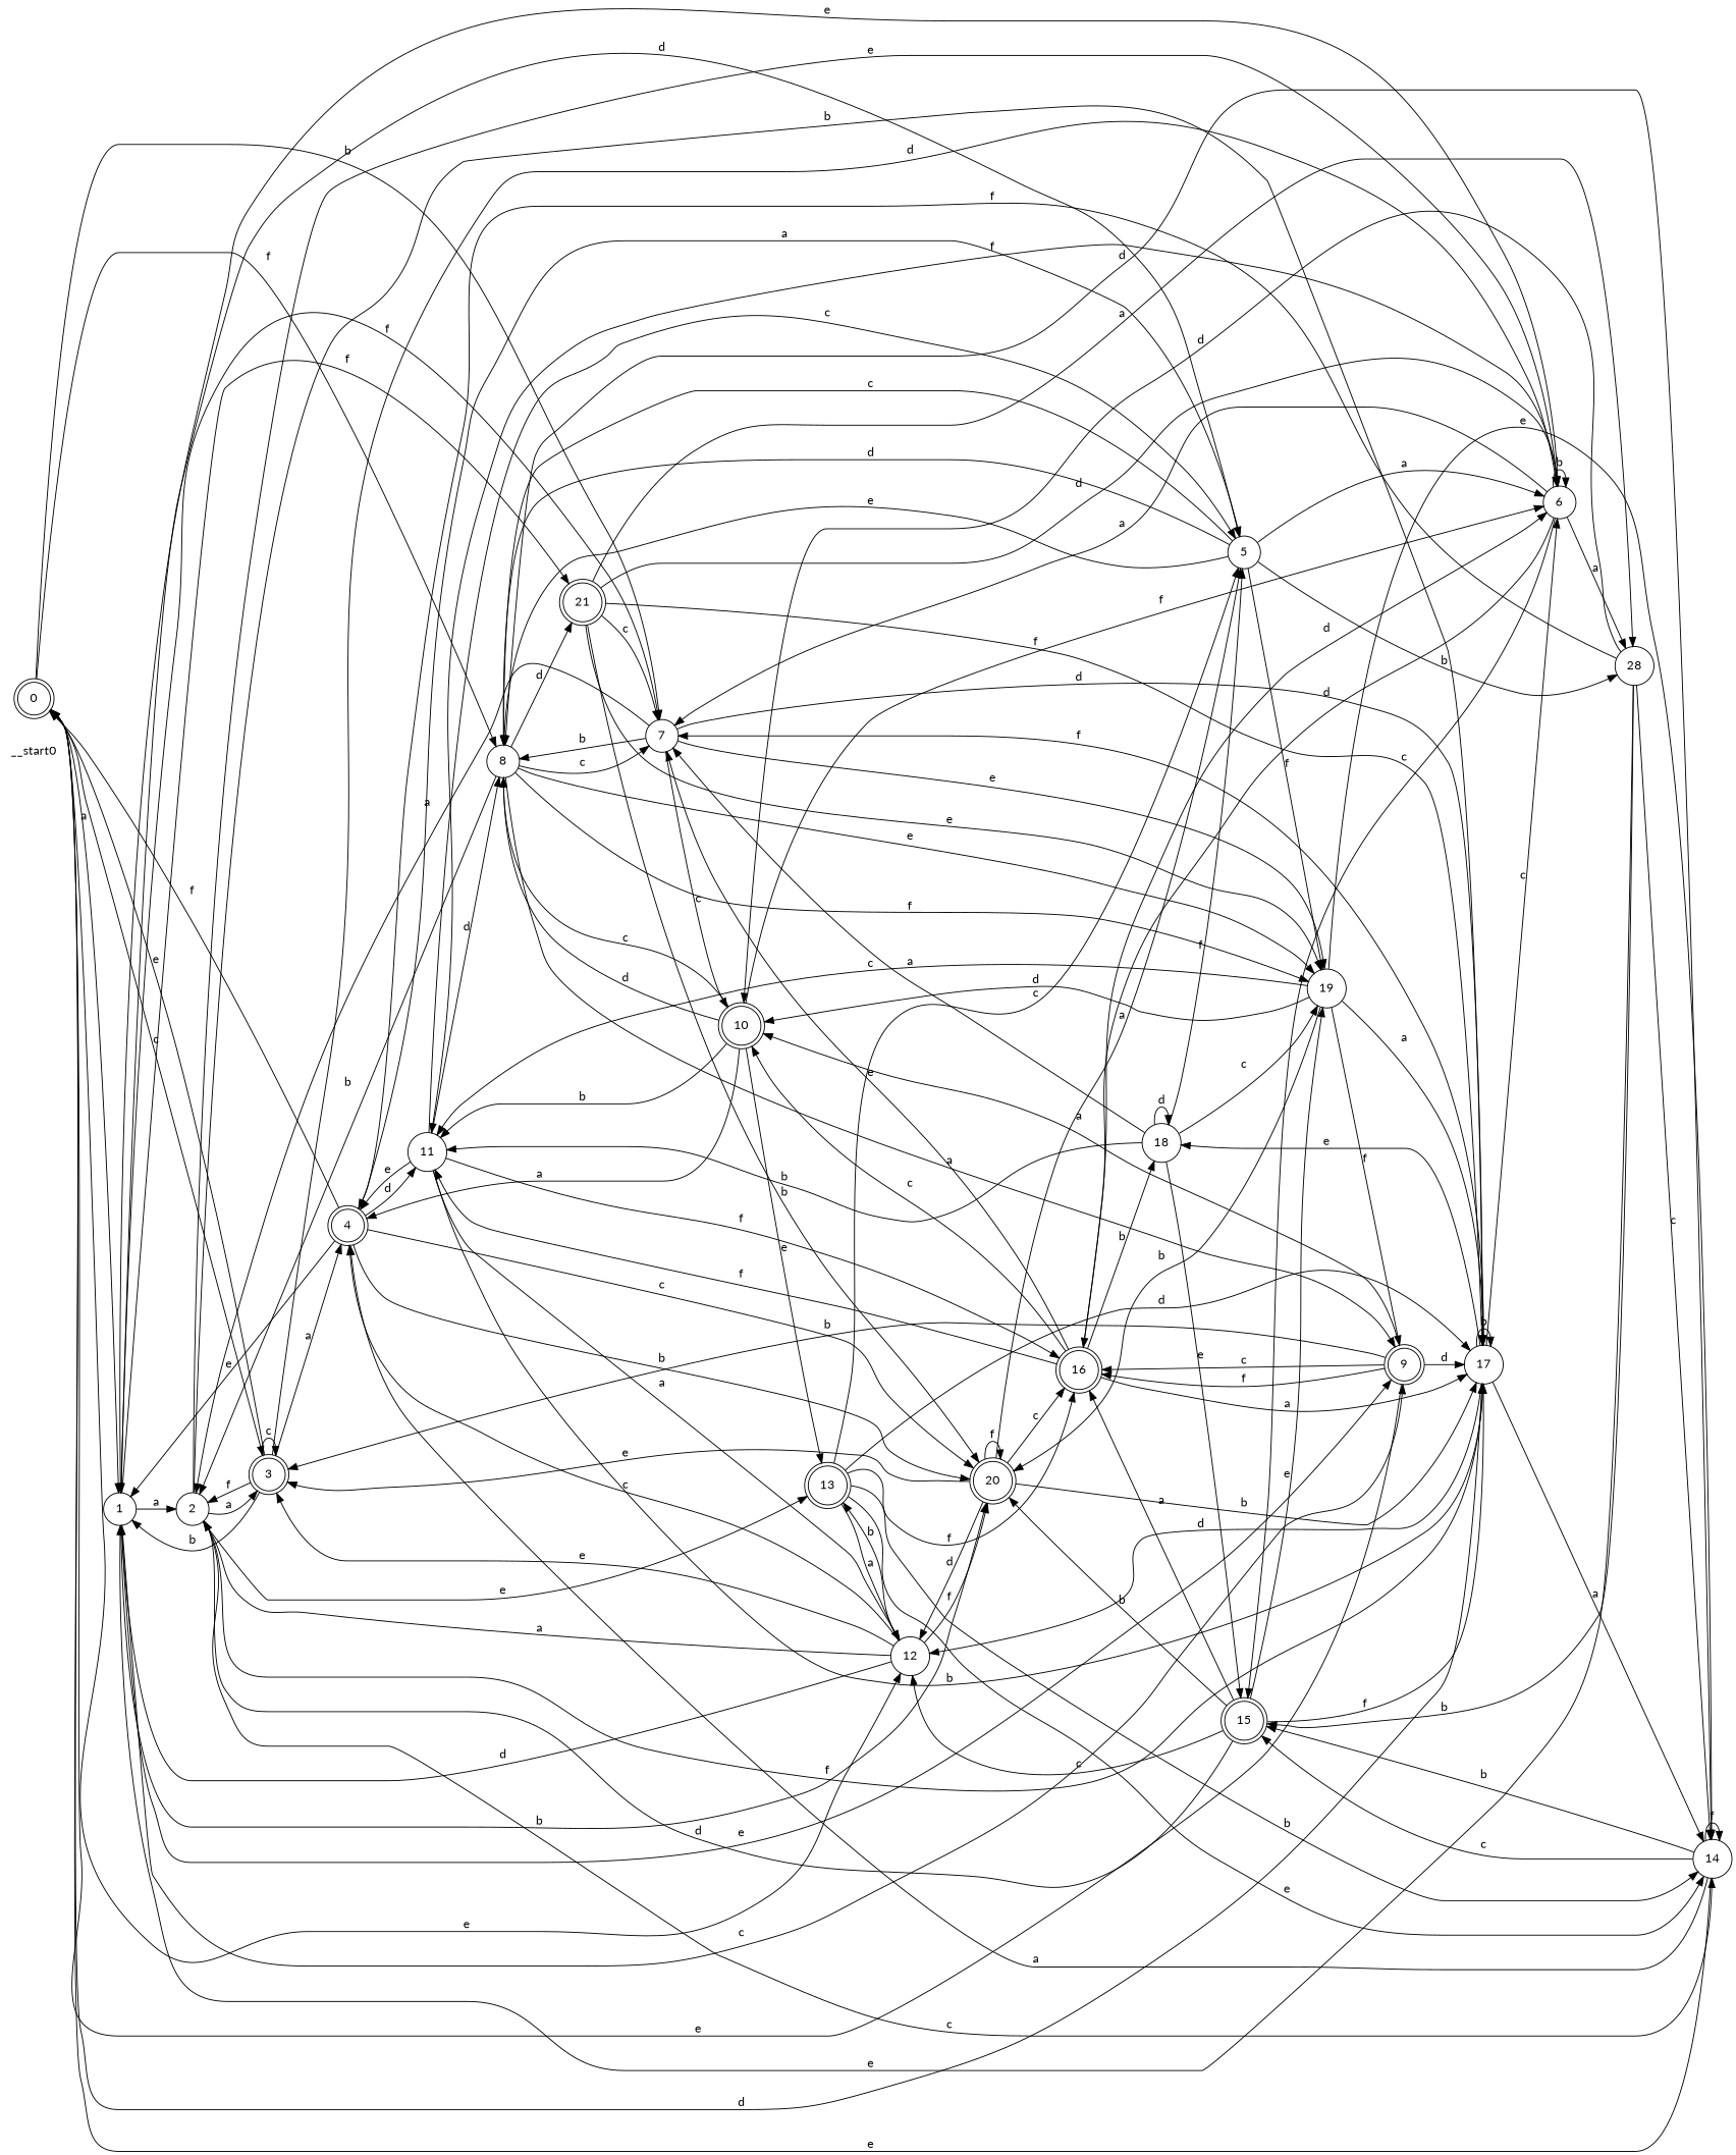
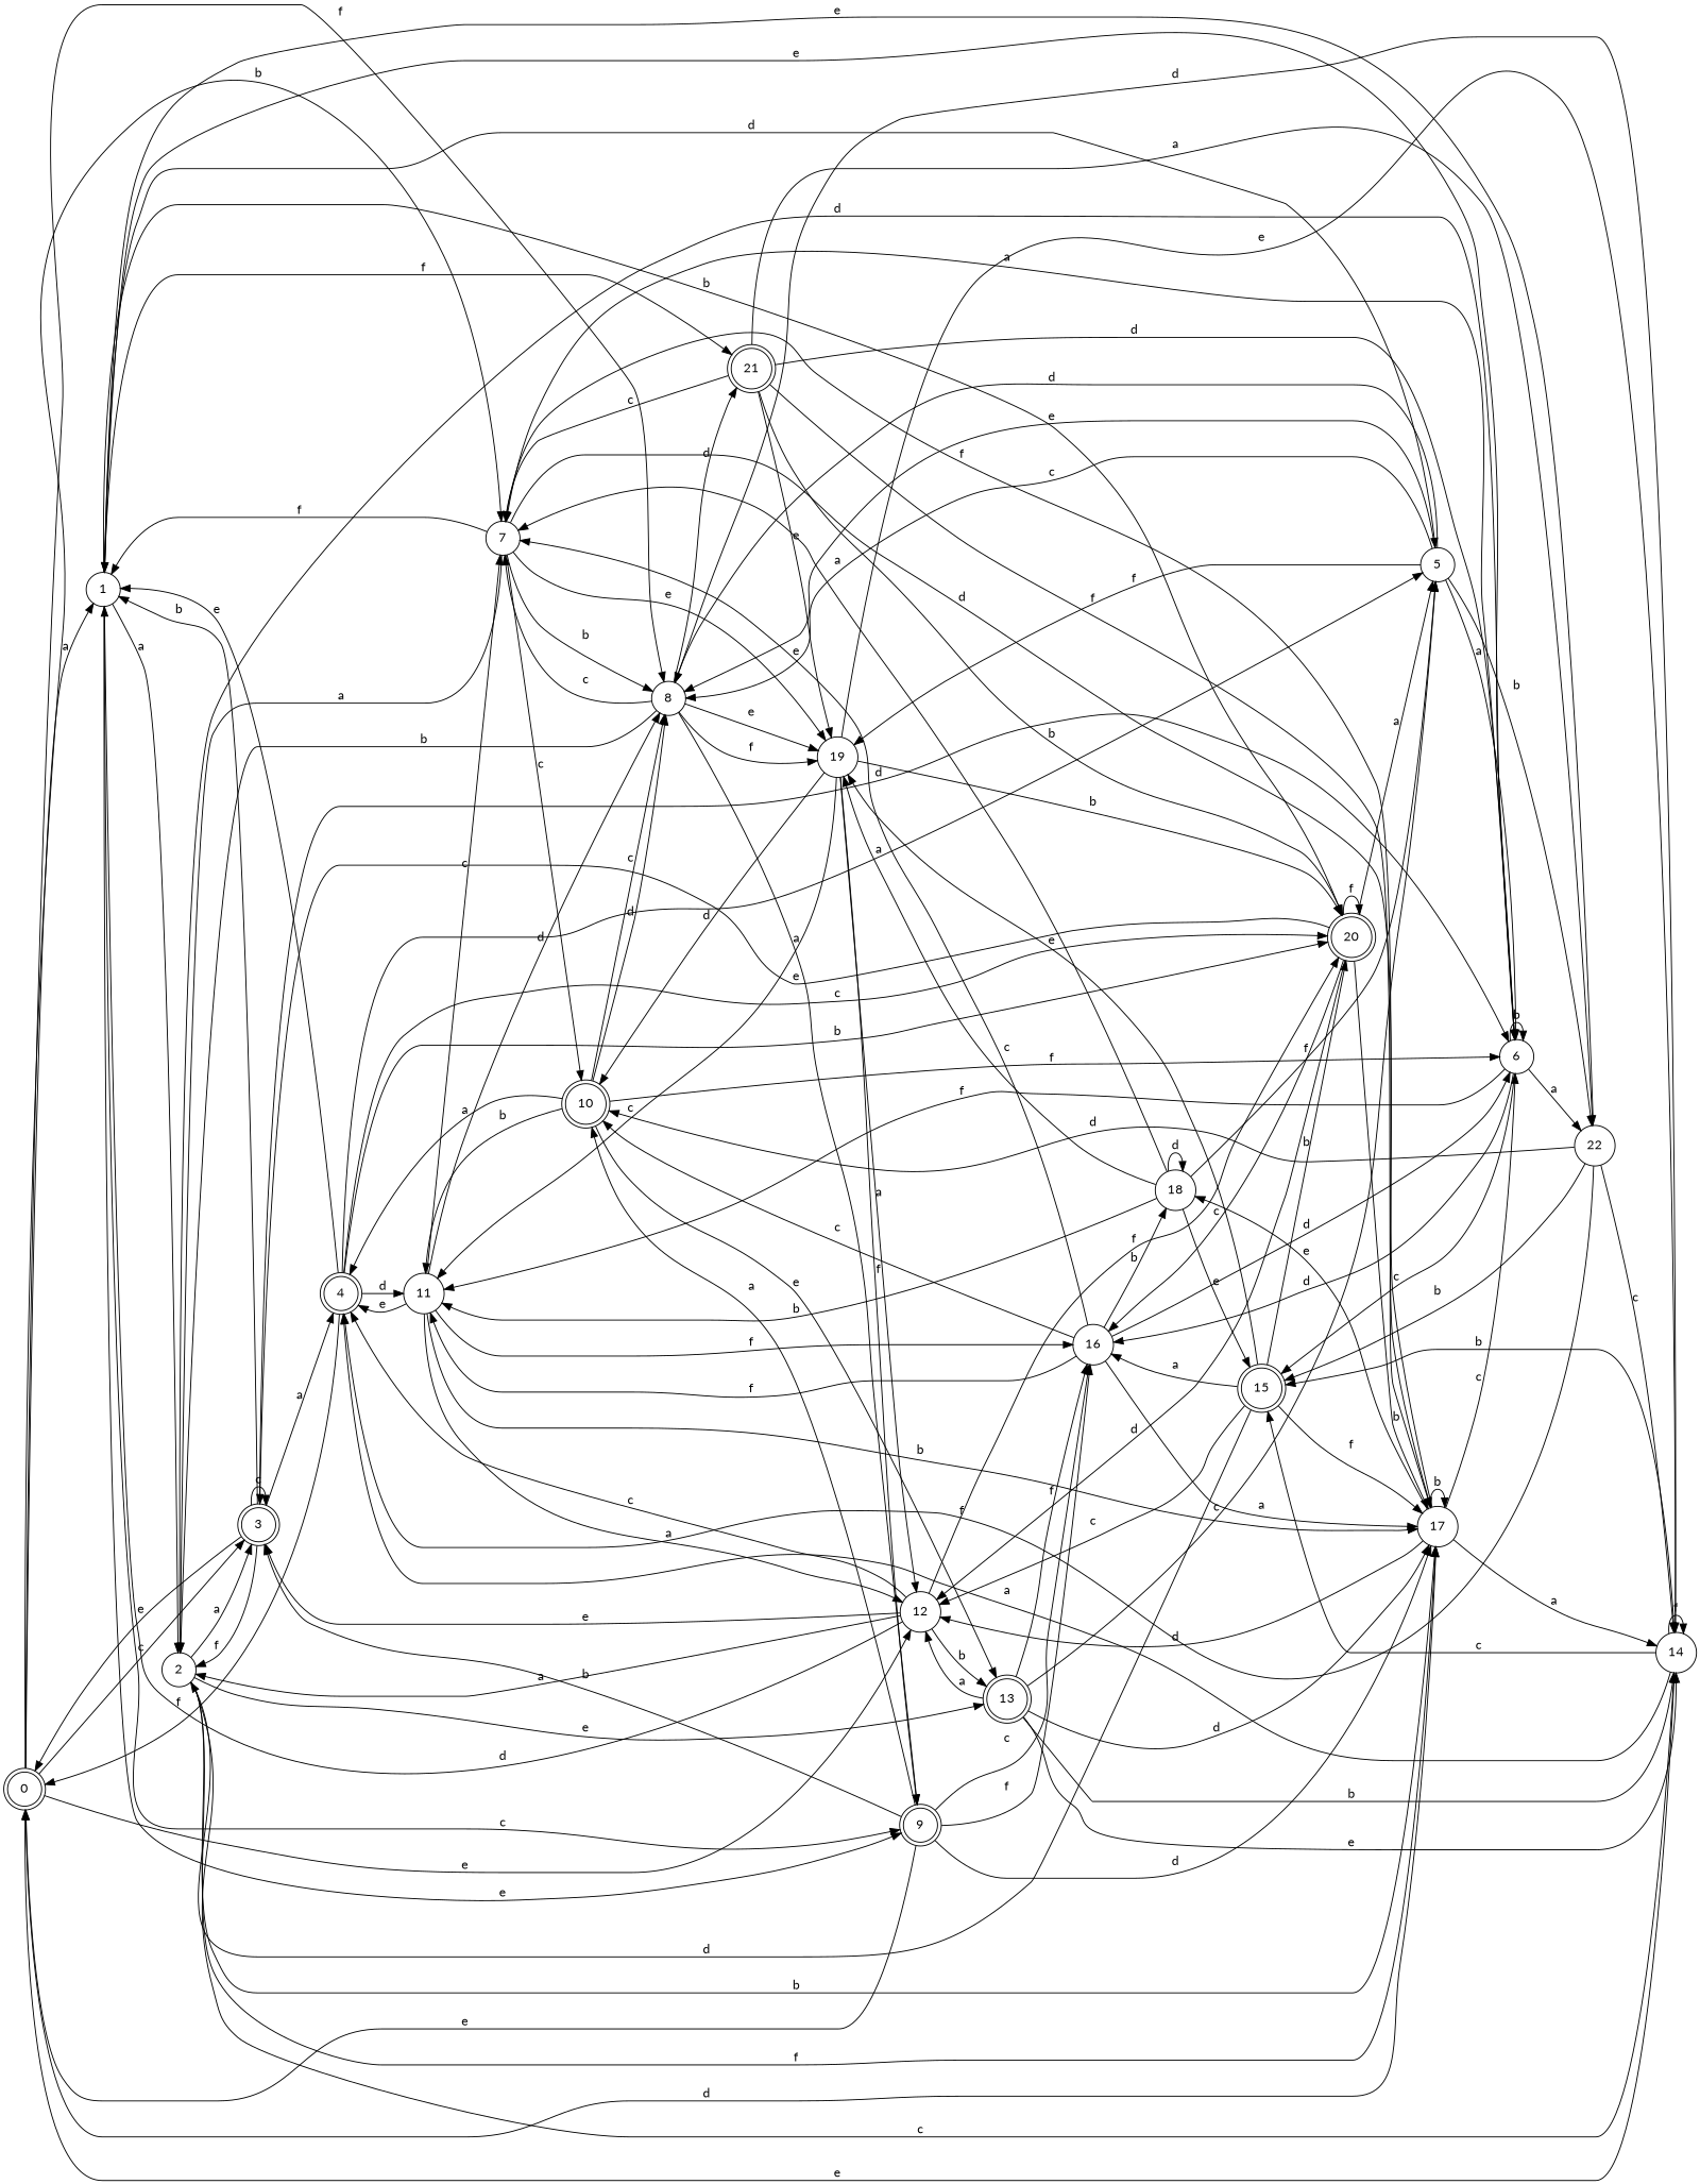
  digraph {
    fontname=Lato
    rankdir=LR
    node [fontname=Lato shape=circle color=black fillcolor=white style=filled]
    edge [fontname=Lato]
-   __start0 [shape=none color="" fillcolor="" style=""]
    n2 [label=0 shape=doublecircle style="rounded,filled"]
    n3 [label=1]
    n4 [label=3 shape=doublecircle style="rounded,filled"]
    n5 [label=7]
    n6 [label=8]
    n7 [label=12]
    n8 [label=17]
    n9 [label=2]
    n10 [label=5]
    n11 [label=9 shape=doublecircle style="rounded,filled"]
    n12 [label=20 shape=doublecircle style="rounded,filled"]
    n13 [label=21 shape=doublecircle style="rounded,filled"]
    n14 [label=6]
    n15 [label=4 shape=doublecircle style="rounded,filled"]
    n16 [label=19]
    n17 [label=10 shape=doublecircle style="rounded,filled"]
    n18 [label=13 shape=doublecircle style="rounded,filled"]
    n19 [label=14]
    n20 [label=18]
-   n21 [label=28]
-   n22 [label=16 shape=doublecircle style="rounded,filled"]
+   n21 [label=22]
+   n22 [label=16 style="rounded,filled"]
    n23 [label=11]
    n24 [label=15 shape=doublecircle style="rounded,filled"]
    n2 -> n3 [label=a]
    n2 -> n4 [label=c]
    n2 -> n5 [label=b]
    n2 -> n6 [label=f]
    n2 -> n7 [label=e]
    n2 -> n8 [label=d]
    n3 -> n9 [label=a]
    n3 -> n10 [label=d]
    n3 -> n11 [label=c]
    n3 -> n11 [label=e]
    n3 -> n12 [label=b]
    n3 -> n13 [label=f]
    n4 -> n2 [label=e]
    n4 -> n3 [label=b]
    n4 -> n4 [label=c]
    n4 -> n9 [label=f]
    n4 -> n14 [label=d]
    n4 -> n15 [label=a]
    n5 -> n3 [label=f]
    n5 -> n6 [label=b]
    n5 -> n8 [label=d]
    n5 -> n9 [label=a]
    n5 -> n16 [label=e]
    n5 -> n17 [label=c]
    n6 -> n5 [label=c]
    n6 -> n9 [label=b]
    n6 -> n11 [label=a]
    n6 -> n13 [label=d]
    n6 -> n16 [label=e]
    n6 -> n16 [label=f]
    n7 -> n3 [label=d]
    n7 -> n4 [label=e]
    n7 -> n9 [label=a]
    n7 -> n12 [label=f]
    n7 -> n15 [label=c]
    n7 -> n18 [label=b]
    n8 -> n5 [label=f]
    n8 -> n7 [label=d]
    n8 -> n8 [label=b]
    n8 -> n14 [label=c]
    n8 -> n19 [label=a]
    n8 -> n20 [label=e]
    n9 -> n4 [label=a]
    n9 -> n8 [label=b]
    n9 -> n8 [label=f]
-   n9 -> n14 [label=e]
+   n9 -> n14 [label=d]
    n9 -> n18 [label=e]
    n9 -> n19 [label=c]
    n10 -> n6 [label=c]
    n10 -> n6 [label=d]
    n10 -> n6 [label=e]
    n10 -> n14 [label=a]
    n10 -> n16 [label=f]
    n10 -> n21 [label=b]
    n11 -> n2 [label=e]
    n11 -> n4 [label=b]
    n11 -> n8 [label=d]
    n11 -> n17 [label=a]
    n11 -> n22 [label=c]
    n11 -> n22 [label=f]
    n12 -> n4 [label=e]
    n12 -> n7 [label=d]
    n12 -> n8 [label=b]
    n12 -> n10 [label=a]
    n12 -> n12 [label=f]
    n12 -> n22 [label=c]
    n13 -> n5 [label=c]
    n13 -> n8 [label=f]
    n13 -> n12 [label=b]
    n13 -> n14 [label=d]
    n13 -> n16 [label=e]
    n13 -> n21 [label=a]
    n14 -> n3 [label=e]
    n14 -> n5 [label=a]
    n14 -> n14 [label=b]
    n14 -> n21 [label=a]
    n14 -> n22 [label=d]
    n14 -> n23 [label=f]
    n14 -> n24 [label=c]
    n15 -> n2 [label=f]
    n15 -> n3 [label=e]
    n15 -> n10 [label=a]
    n15 -> n12 [label=b]
    n15 -> n12 [label=c]
    n15 -> n23 [label=d]
-   n16 -> n8 [label=a]
+   n16 -> n7 [label=a]
    n16 -> n11 [label=f]
    n16 -> n12 [label=b]
    n16 -> n17 [label=d]
    n16 -> n19 [label=e]
    n16 -> n23 [label=c]
    n17 -> n6 [label=c]
    n17 -> n6 [label=d]
    n17 -> n14 [label=f]
    n17 -> n15 [label=a]
    n17 -> n18 [label=e]
    n17 -> n23 [label=b]
    n18 -> n7 [label=a]
    n18 -> n8 [label=d]
    n18 -> n10 [label=c]
    n18 -> n19 [label=b]
    n18 -> n19 [label=e]
    n18 -> n22 [label=f]
    n19 -> n2 [label=e]
    n19 -> n6 [label=d]
    n19 -> n15 [label=a]
    n19 -> n19 [label=f]
    n19 -> n24 [label=b]
    n19 -> n24 [label=c]
    n20 -> n5 [label=a]
    n20 -> n10 [label=f]
    n20 -> n16 [label=c]
    n20 -> n20 [label=d]
    n20 -> n23 [label=b]
    n20 -> n24 [label=e]
    n21 -> n3 [label=e]
    n21 -> n15 [label=f]
    n21 -> n17 [label=d]
    n21 -> n19 [label=c]
    n21 -> n24 [label=b]
    n22 -> n5 [label=e]
    n22 -> n8 [label=a]
    n22 -> n14 [label=d]
    n22 -> n17 [label=c]
    n22 -> n20 [label=b]
    n22 -> n23 [label=f]
    n23 -> n6 [label=d]
    n23 -> n7 [label=a]
    n23 -> n8 [label=b]
-   n23 -> n10 [label=c]
+   n23 -> n5 [label=c]
    n23 -> n15 [label=e]
    n23 -> n22 [label=f]
    n24 -> n7 [label=c]
    n24 -> n8 [label=f]
    n24 -> n9 [label=d]
    n24 -> n12 [label=b]
    n24 -> n16 [label=e]
    n24 -> n22 [label=a]
  }
